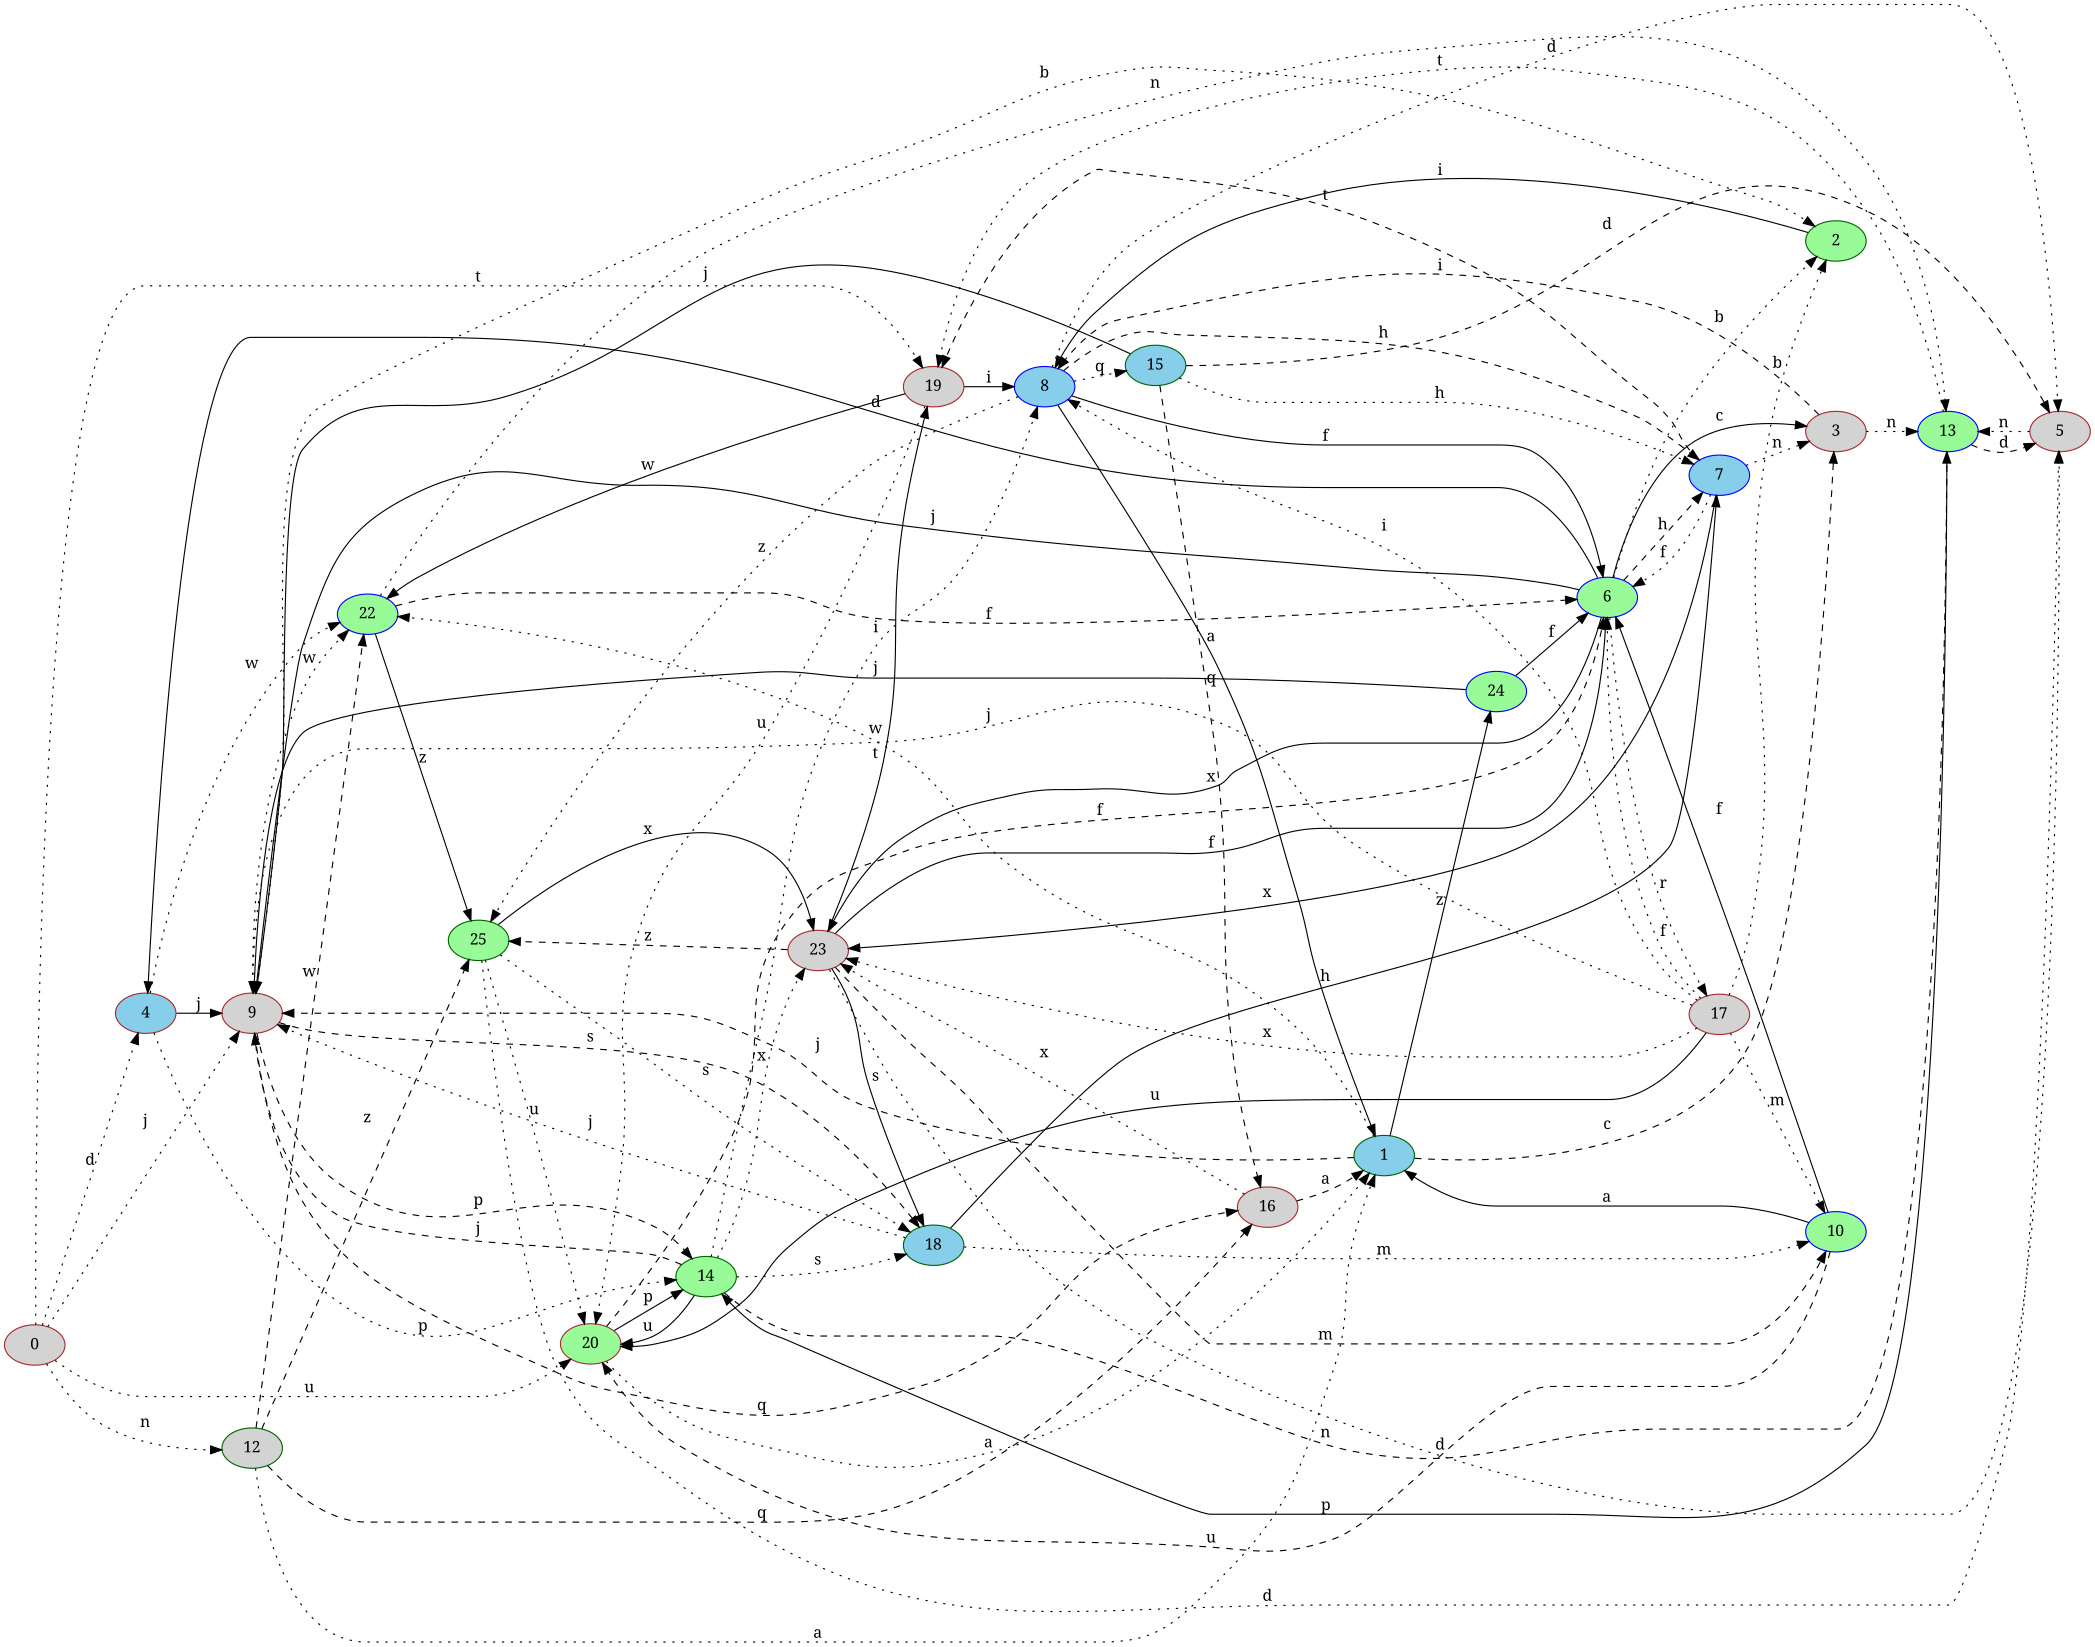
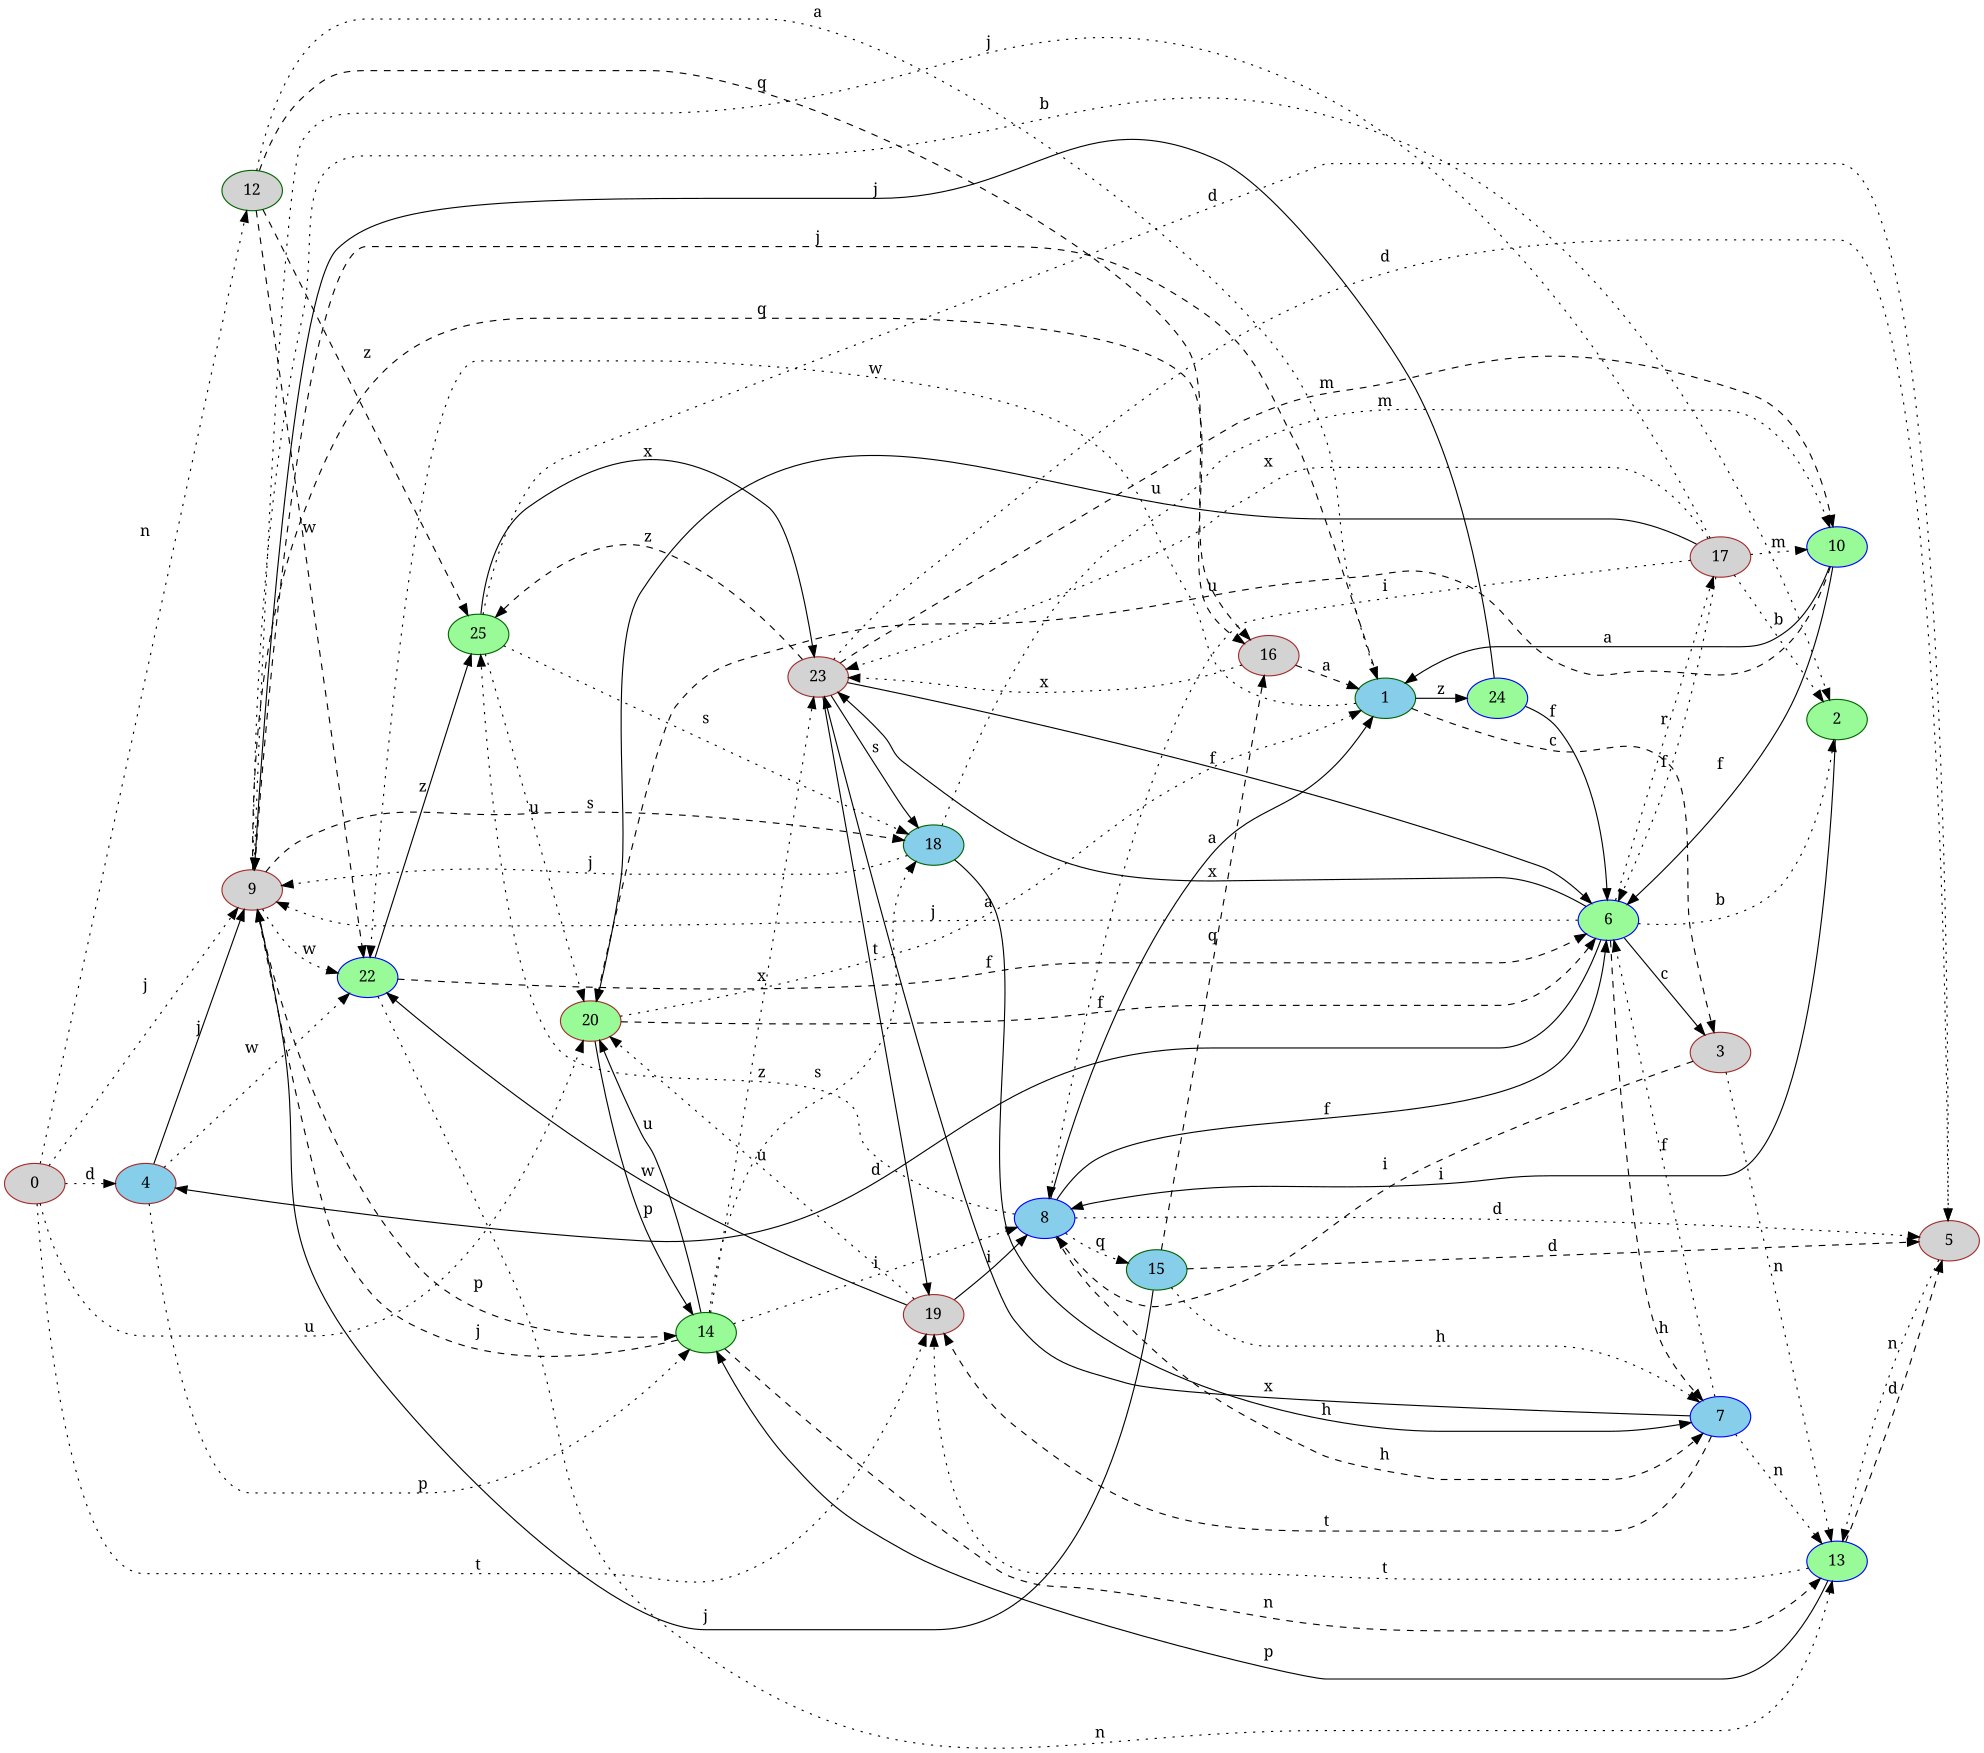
  strict digraph {
    fontname="Noto Serif"
    rankdir=LR
    node [color=brown fillcolor=lightgrey fontname="Noto Serif" style=filled]
    edge [fontname="Noto Serif" style=dotted]
    4 [fillcolor=skyblue]
    0
    9
    12 [color=darkgreen]
    19
    20 [fillcolor=palegreen]
    22 [color=blue fillcolor=palegreen]
    14 [color=darkgreen fillcolor=palegreen]
    2 [color=darkgreen fillcolor=palegreen]
    16
    18 [color=darkgreen fillcolor=skyblue]
    1 [color=darkgreen fillcolor=skyblue]
    25 [color=darkgreen fillcolor=palegreen]
    8 [color=blue fillcolor=skyblue]
    6 [color=blue fillcolor=palegreen]
    3
    24 [color=blue fillcolor=palegreen]
    13 [color=blue fillcolor=palegreen]
    5
    7 [color=blue fillcolor=skyblue]
    15 [color=darkgreen fillcolor=skyblue]
    23
    17
    10 [color=blue fillcolor=palegreen]
    4 -> 9 [label=j style=solid]
    4 -> 22 [label=w]
    4 -> 14 [label=p]
    0 -> 4 [label=d]
    0 -> 9 [label=j]
    0 -> 12 [label=n]
    0 -> 19 [label=t]
    0 -> 20 [label=u]
    9 -> 22 [label=w]
    9 -> 14 [label=p style=dashed]
    9 -> 2 [label=b]
    9 -> 16 [label=q style=dashed]
    9 -> 18 [label=s style=dashed]
    12 -> 22 [label=w style=dashed]
    12 -> 16 [label=q style=dashed]
    12 -> 1 [label=a]
    12 -> 25 [label=z style=dashed]
    19 -> 20 [label=u]
    19 -> 22 [label=w style=solid]
    19 -> 8 [label=i style=solid]
    20 -> 14 [label=p style=solid]
    20 -> 1 [label=a]
    20 -> 6 [label=f style=dashed]
    22 -> 25 [label=z style=solid]
    22 -> 6 [label=f style=dashed]
    22 -> 13 [label=n]
    14 -> 9 [label=j style=dashed]
    14 -> 20 [label=u style=solid]
    14 -> 18 [label=s]
    14 -> 8 [label=i]
    14 -> 13 [label=n style=dashed]
    14 -> 23 [label=x]
    2 -> 8 [label=i style=solid]
    16 -> 1 [label=a style=dashed]
    16 -> 23 [label=x]
    18 -> 9 [label=j]
    18 -> 7 [label=h style=solid]
    18 -> 10 [label=m]
    1 -> 9 [label=j style=dashed]
    1 -> 22 [label=w]
    1 -> 3 [label=c style=dashed]
    1 -> 24 [label=z style=solid]
    25 -> 20 [label=u]
    25 -> 18 [label=s]
    25 -> 5 [label=d]
    25 -> 23 [label=x style=solid]
    8 -> 1 [label=a style=solid]
    8 -> 25 [label=z]
    8 -> 6 [label=f style=solid]
    8 -> 5 [label=d]
    8 -> 7 [label=h style=dashed]
    8 -> 15 [label=q]
    6 -> 4 [label=d style=solid]
-   6 -> 9 [label=j style=solid]
+   6 -> 9 [label=j]
    6 -> 2 [label=b]
    6 -> 3 [label=c style=solid]
    6 -> 7 [label=h style=dashed]
    6 -> 23 [label=x style=solid]
    6 -> 17 [label=r]
    3 -> 8 [label=i style=dashed]
    3 -> 13 [label=n]
    24 -> 9 [label=j style=solid]
    24 -> 6 [label=f style=solid]
    13 -> 19 [label=t]
    13 -> 14 [label=p style=solid]
    13 -> 5 [label=d style=dashed]
    5 -> 13 [label=n]
    7 -> 19 [label=t style=dashed]
    7 -> 6 [label=f]
-   7 -> 3 [label=n]
+   7 -> 13 [label=n]
    7 -> 23 [label=x style=solid]
    15 -> 9 [label=j style=solid]
    15 -> 16 [label=q style=dashed]
    15 -> 5 [label=d style=dashed]
    15 -> 7 [label=h]
    23 -> 19 [label=t style=solid]
    23 -> 18 [label=s style=solid]
    23 -> 25 [label=z style=dashed]
    23 -> 6 [label=f style=solid]
    23 -> 5 [label=d]
    23 -> 10 [label=m style=dashed]
    17 -> 9 [label=j]
    17 -> 20 [label=u style=solid]
    17 -> 2 [label=b]
    17 -> 8 [label=i]
    17 -> 6 [label=f]
    17 -> 23 [label=x]
    17 -> 10 [label=m]
    10 -> 20 [label=u style=dashed]
    10 -> 1 [label=a style=solid]
    10 -> 6 [label=f style=solid]
  }
